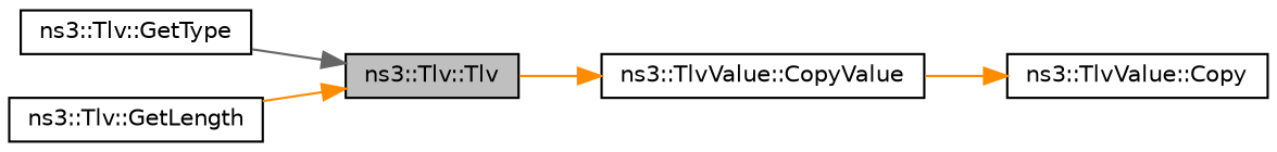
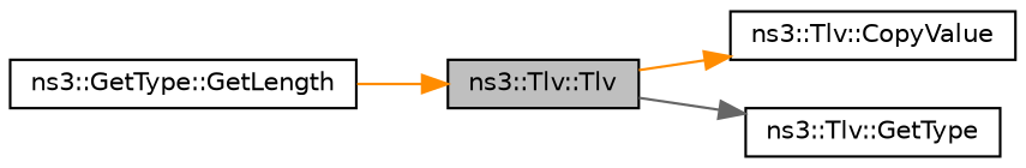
  digraph {
    rankdir=LR
    node [color=black fillcolor=white fontname=Helvetica fontsize=10 shape=record style=filled]
    edge [color=darkorange fontname=Helvetica fontsize=10 labelfontname=Helvetica labelfontsize=10 style=solid]
    n1 [fillcolor=grey75 fontcolor=black height=0.2 label="ns3::Tlv::Tlv" width=0.4]
-   n2 [height=0.2 label="ns3::TlvValue::CopyValue" width=0.4]
+   n2 [height=0.2 label="ns3::Tlv::CopyValue" width=0.4]
    n3 [height=0.2 label="ns3::Tlv::GetType" width=0.4]
-   n4 [height=0.2 label="ns3::TlvValue::Copy" width=0.4]
-   n5 [height=0.2 label="ns3::Tlv::GetLength" width=0.4]
+   n5 [height=0.2 label="ns3::GetType::GetLength" width=0.4]
    n1 -> n2
-   n3 -> n1 [color=gray40]
-   n2 -> n4
+   n1 -> n3 [color=gray40]
    n5 -> n1
  }
